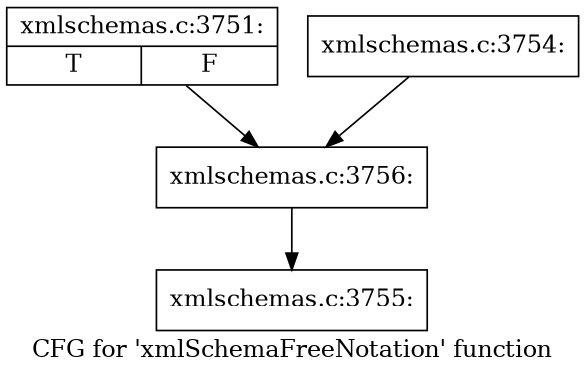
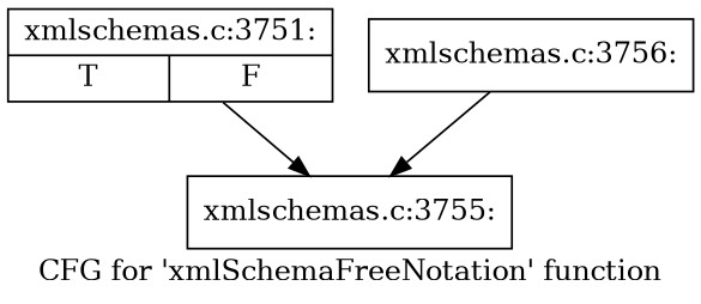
  digraph {
    label="CFG for 'xmlSchemaFreeNotation' function"
    node [shape=record]
    n1 [label="{xmlschemas.c:3751:|{<s0>T|<s1>F}}"]
    n2 [label="{xmlschemas.c:3755:}"]
-   n3 [label="{xmlschemas.c:3754:}"]
    n4 [label="{xmlschemas.c:3756:}"]
-   n1 -> n4
-   n3 -> n4
+   n1 -> n2
    n4 -> n2
  }
